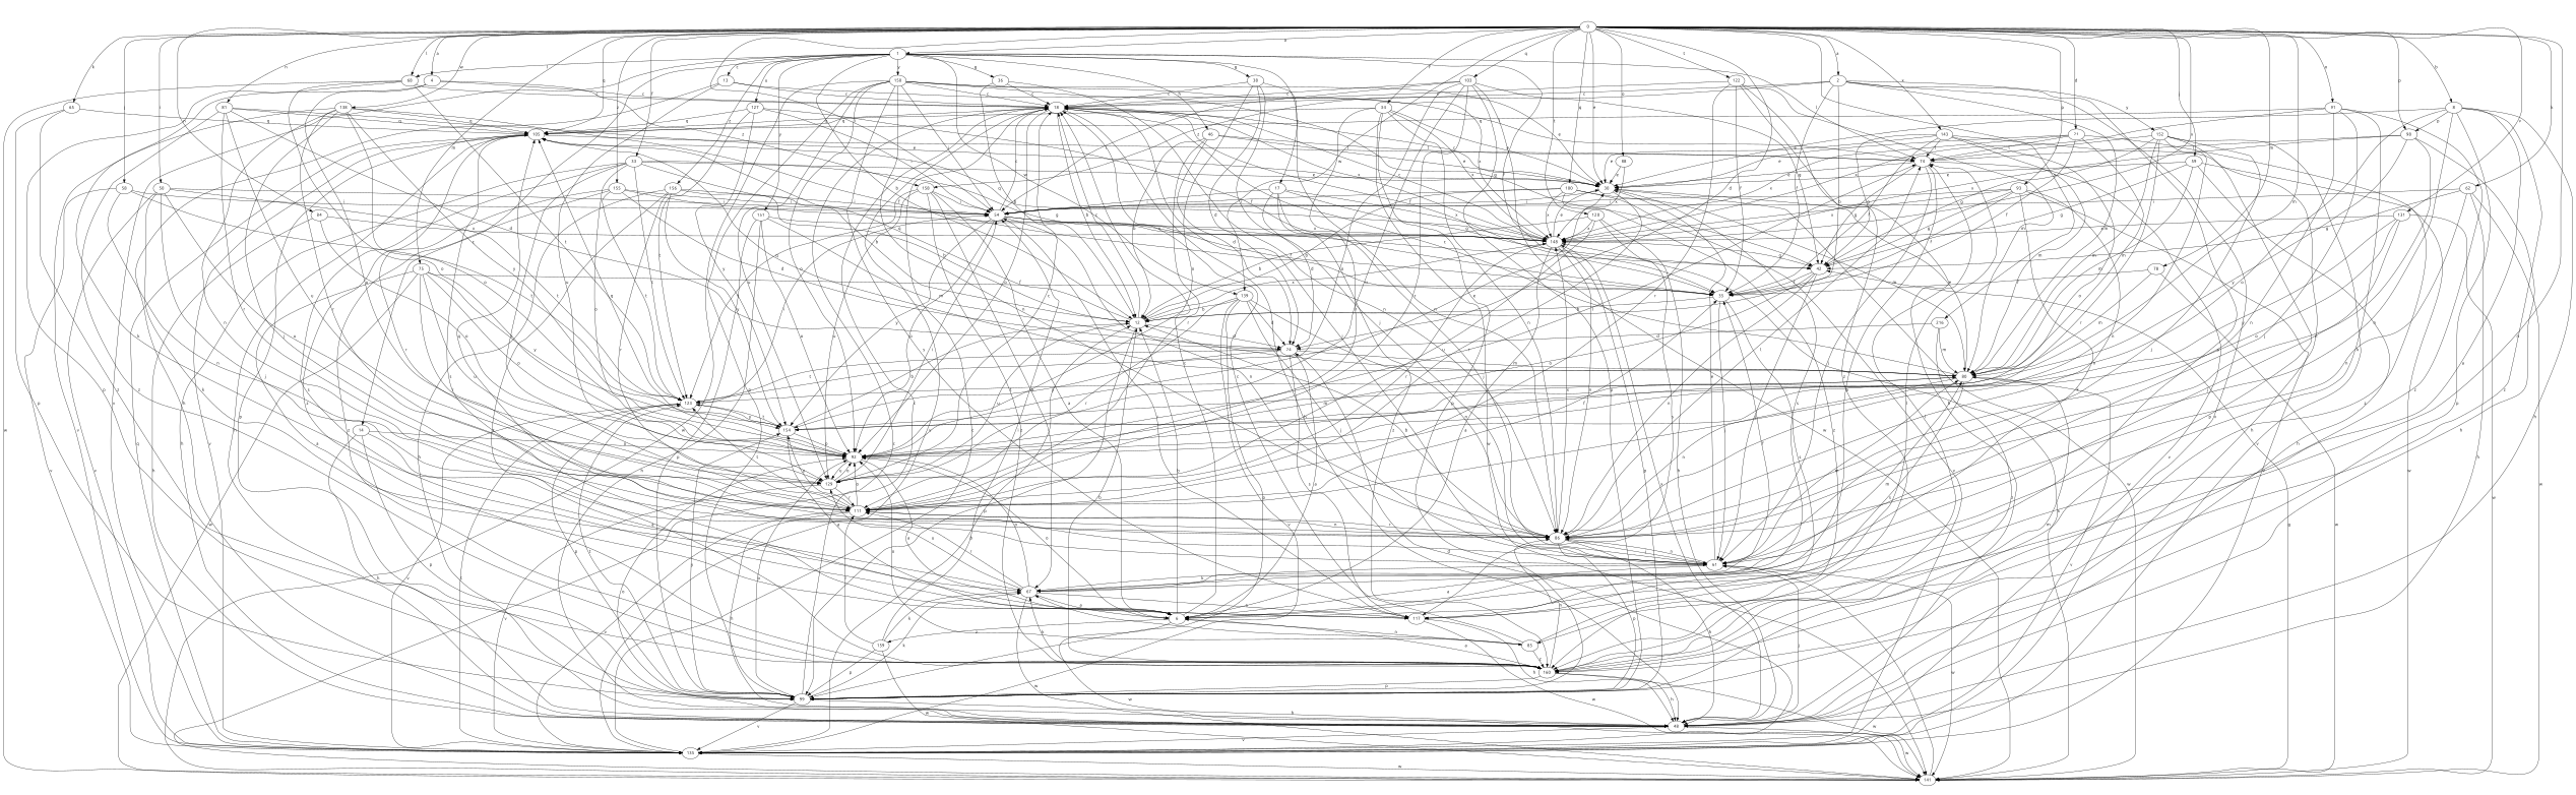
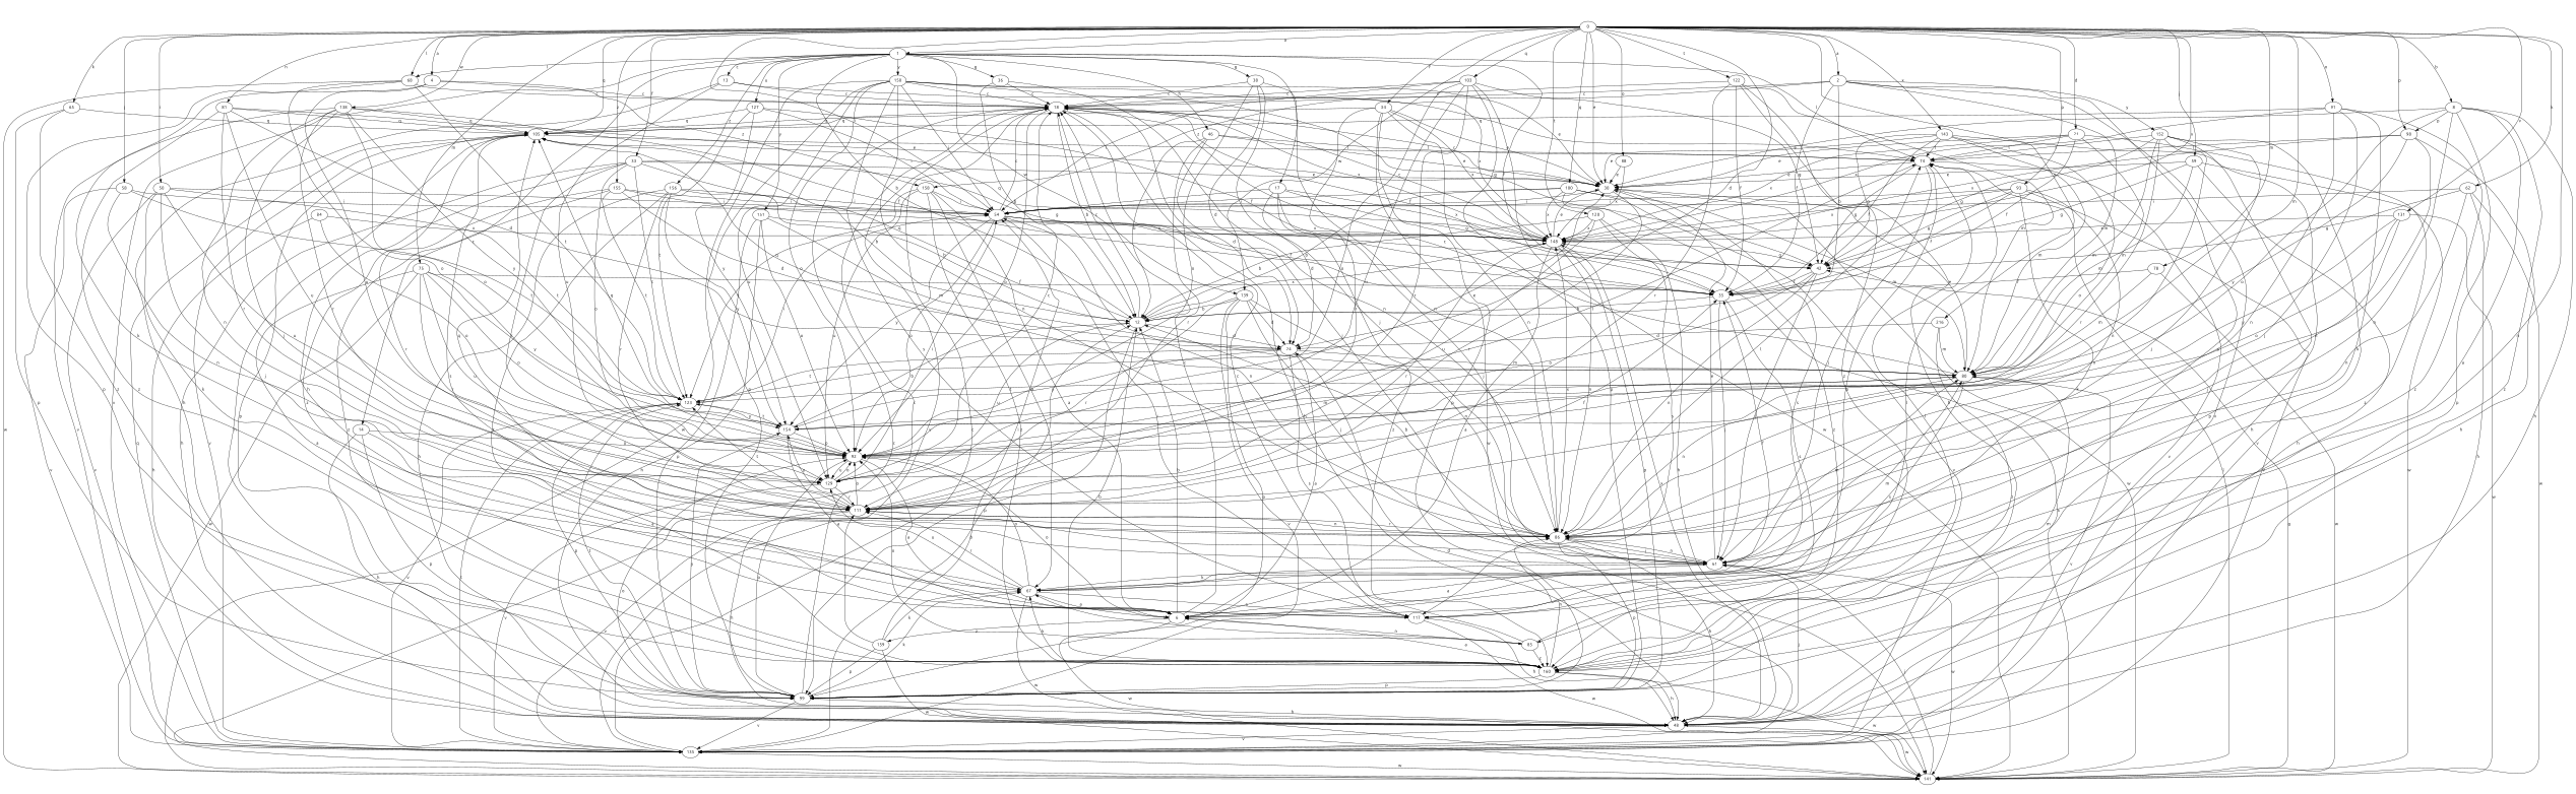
  strict digraph {
    fontname=Ubuntu
    node [fontname=Ubuntu]
    edge [fontname=Ubuntu]
    0
    1
    2
    4
    8
    21
    24
    30
    33
    34
    50
    54
    58
    59
    62
    65
    68
    75
    78
    80
    81
    84
    85
    88
    91
    93
    98
    n28 [label=100]
    103
    105
    n31 [label=216]
    120
    122
    131
    138
    139
    143
    148
    155
    12
    13
    14
    17
    35
    36
    38
    46
    74
    127
    135
    150
    151
    156
    6
    18
    152
    158
    67
    129
    92
    48
    86
    99
    160
    117
    123
    154
    141
    111
    42
    61
    159
    0 -> 1 [label=a]
    0 -> 2 [label=a]
    0 -> 4 [label=a]
    0 -> 8 [label=b]
    0 -> 21 [label=d]
    0 -> 24 [label=d]
    0 -> 30 [label=e]
    0 -> 33 [label=f]
    0 -> 34 [label=f]
    0 -> 50 [label=i]
    0 -> 54 [label=i]
    0 -> 58 [label=j]
    0 -> 59 [label=j]
    0 -> 62 [label=k]
    0 -> 65 [label=k]
    0 -> 68 [label=l]
    0 -> 75 [label=m]
    0 -> 78 [label=m]
    0 -> 80 [label=m]
    0 -> 81 [label=n]
-   0 -> 84 [label=n]
    0 -> 85 [label=n]
    0 -> 88 [label=o]
    0 -> 91 [label=o]
    0 -> 93 [label=p]
    0 -> 98 [label=p]
    0 -> n28 [label=q]
    0 -> 103 [label=q]
    0 -> 105 [label=q]
    0 -> n31 [label=s]
    0 -> 120 [label=t]
    0 -> 122 [label=t]
    0 -> 131 [label=v]
    0 -> 138 [label=w]
    0 -> 139 [label=w]
    0 -> 143 [label=x]
    0 -> 148 [label=x]
    0 -> 155 [label=z]
    1 -> 68 [label=l]
    1 -> 139 [label=w]
    1 -> 12 [label=b]
    1 -> 13 [label=c]
    1 -> 14 [label=c]
    1 -> 17 [label=c]
    1 -> 35 [label=f]
    1 -> 36 [label=g]
    1 -> 38 [label=g]
    1 -> 46 [label=h]
    1 -> 74 [label=l]
    1 -> 127 [label=u]
    1 -> 135 [label=v]
    1 -> 150 [label=y]
    1 -> 151 [label=y]
    1 -> 156 [label=z]
    2 -> 80 [label=m]
    2 -> 12 [label=b]
    2 -> 35 [label=f]
    2 -> 135 [label=v]
    2 -> 6 [label=a]
    2 -> 18 [label=c]
    2 -> 152 [label=y]
    2 -> 158 [label=z]
    4 -> 18 [label=c]
    4 -> 158 [label=z]
    4 -> 67 [label=k]
    4 -> 129 [label=u]
    8 -> 30 [label=e]
    8 -> 98 [label=p]
    8 -> 6 [label=a]
    8 -> 92 [label=o]
    8 -> 48 [label=h]
    8 -> 86 [label=n]
    8 -> 99 [label=p]
    8 -> 160 [label=z]
    21 -> 30 [label=e]
    21 -> 80 [label=m]
    21 -> 148 [label=x]
    21 -> 35 [label=f]
    21 -> 74 [label=l]
    21 -> 160 [label=z]
    24 -> 80 [label=m]
    24 -> 6 [label=a]
    24 -> 117 [label=s]
    24 -> 123 [label=t]
    24 -> 154 [label=y]
    30 -> 54 [label=i]
    30 -> 18 [label=c]
    30 -> 117 [label=s]
    30 -> 141 [label=w]
    30 -> 111 [label=r]
    33 -> 30 [label=e]
    33 -> 12 [label=b]
    33 -> 92 [label=o]
    33 -> 48 [label=h]
-   33 -> 117 [label=s]
+   33 -> 117 [label=h]
    33 -> 123 [label=t]
    33 -> 111 [label=r]
    33 -> 42 [label=g]
    34 -> 30 [label=e]
    34 -> 105 [label=q]
    34 -> 148 [label=x]
    34 -> 86 [label=n]
    34 -> 99 [label=p]
    34 -> 141 [label=w]
    34 -> 111 [label=r]
    50 -> 54 [label=i]
    50 -> 135 [label=v]
    50 -> 67 [label=k]
    50 -> 129 [label=u]
    50 -> 123 [label=t]
    50 -> 61 [label=j]
    54 -> 148 [label=x]
    54 -> 35 [label=f]
    54 -> 18 [label=c]
    54 -> 92 [label=o]
    54 -> 86 [label=n]
    54 -> 154 [label=y]
    58 -> 54 [label=i]
    58 -> 135 [label=v]
    58 -> 86 [label=n]
    58 -> 123 [label=t]
    59 -> 30 [label=e]
    59 -> 80 [label=m]
    59 -> 48 [label=h]
    59 -> 141 [label=w]
    59 -> 42 [label=g]
    62 -> 54 [label=i]
    62 -> 48 [label=h]
    62 -> 86 [label=n]
    62 -> 141 [label=w]
    62 -> 42 [label=g]
    65 -> 105 [label=q]
    65 -> 99 [label=p]
    65 -> 160 [label=z]
    68 -> 18 [label=c]
    68 -> 92 [label=o]
    68 -> 99 [label=p]
    68 -> 123 [label=t]
    68 -> 141 [label=w]
    75 -> 35 [label=f]
    75 -> 6 [label=a]
    75 -> 129 [label=u]
    75 -> 92 [label=o]
    75 -> 154 [label=y]
    75 -> 141 [label=w]
    75 -> 111 [label=r]
    78 -> 80 [label=m]
    78 -> 35 [label=f]
    78 -> 141 [label=w]
    80 -> 30 [label=e]
    80 -> 105 [label=q]
    80 -> 135 [label=v]
    80 -> 18 [label=c]
    80 -> 86 [label=n]
    80 -> 117 [label=s]
    80 -> 123 [label=t]
    81 -> 24 [label=d]
    81 -> 30 [label=e]
    81 -> 105 [label=q]
    81 -> 129 [label=u]
    81 -> 160 [label=z]
    81 -> 111 [label=r]
    84 -> 148 [label=x]
    84 -> 92 [label=o]
    84 -> 48 [label=h]
    85 -> 74 [label=l]
    85 -> 18 [label=c]
    85 -> 67 [label=k]
    85 -> 92 [label=o]
    85 -> 160 [label=z]
    88 -> 30 [label=e]
    88 -> 148 [label=x]
    91 -> 105 [label=q]
    91 -> 148 [label=x]
    91 -> 67 [label=k]
    91 -> 86 [label=n]
    91 -> 160 [label=z]
    91 -> 61 [label=j]
    93 -> 54 [label=i]
    93 -> 148 [label=x]
    93 -> 35 [label=f]
    93 -> 135 [label=v]
    93 -> 67 [label=k]
    93 -> 86 [label=n]
    93 -> 42 [label=g]
    98 -> 148 [label=x]
    98 -> 74 [label=l]
    98 -> 48 [label=h]
    98 -> 86 [label=n]
    98 -> 154 [label=y]
    n28 -> 54 [label=i]
    n28 -> 80 [label=m]
    n28 -> 148 [label=x]
    n28 -> 12 [label=b]
    n28 -> 135 [label=v]
    n28 -> 160 [label=z]
    103 -> 54 [label=i]
    103 -> 18 [label=c]
    103 -> 129 [label=u]
    103 -> 92 [label=o]
    103 -> 99 [label=p]
    103 -> 141 [label=w]
    103 -> 111 [label=r]
    103 -> 42 [label=g]
    105 -> 74 [label=l]
    105 -> 135 [label=v]
    105 -> 48 [label=h]
    105 -> 99 [label=p]
    105 -> 160 [label=z]
    105 -> 117 [label=s]
    n31 -> 24 [label=d]
    n31 -> 80 [label=m]
    n31 -> 160 [label=z]
    120 -> 148 [label=x]
    120 -> 12 [label=b]
    120 -> 129 [label=u]
    120 -> 48 [label=h]
    120 -> 117 [label=s]
    122 -> 80 [label=m]
    122 -> 35 [label=f]
    122 -> 18 [label=c]
    122 -> 48 [label=h]
    122 -> 160 [label=z]
    122 -> 111 [label=r]
    131 -> 148 [label=x]
    131 -> 92 [label=o]
    131 -> 154 [label=y]
    131 -> 141 [label=w]
    131 -> 61 [label=j]
    138 -> 105 [label=q]
    138 -> 35 [label=f]
    138 -> 135 [label=v]
    138 -> 92 [label=o]
    138 -> 86 [label=n]
    138 -> 154 [label=y]
    138 -> 111 [label=r]
    138 -> 61 [label=j]
    139 -> 24 [label=d]
    139 -> 12 [label=b]
    139 -> 135 [label=v]
    139 -> 86 [label=n]
    139 -> 99 [label=p]
    139 -> 111 [label=r]
    139 -> 61 [label=j]
    143 -> 30 [label=e]
    143 -> 80 [label=m]
    143 -> 35 [label=f]
    143 -> 74 [label=l]
    143 -> 92 [label=o]
    143 -> 48 [label=h]
    143 -> 42 [label=g]
    148 -> 30 [label=e]
    148 -> 105 [label=q]
    148 -> 6 [label=a]
    148 -> 18 [label=c]
    148 -> 86 [label=n]
    148 -> 99 [label=p]
    148 -> 111 [label=r]
    148 -> 42 [label=g]
    155 -> 24 [label=d]
    155 -> 54 [label=i]
    155 -> 148 [label=x]
    155 -> 160 [label=z]
    155 -> 123 [label=t]
    155 -> 111 [label=r]
    12 -> 24 [label=d]
    12 -> 105 [label=q]
    12 -> 148 [label=x]
    12 -> 18 [label=c]
    12 -> 129 [label=u]
    12 -> 99 [label=p]
    13 -> 74 [label=l]
    13 -> 18 [label=c]
    13 -> 129 [label=u]
    13 -> 48 [label=h]
    14 -> 6 [label=a]
    14 -> 92 [label=o]
    14 -> 48 [label=h]
    14 -> 99 [label=p]
    17 -> 24 [label=d]
    17 -> 54 [label=i]
    17 -> 148 [label=x]
    17 -> 160 [label=z]
    17 -> 42 [label=g]
    17 -> 61 [label=j]
    35 -> 12 [label=b]
    35 -> 117 [label=s]
    35 -> 61 [label=j]
    36 -> 12 [label=b]
    36 -> 18 [label=c]
    36 -> 86 [label=n]
    38 -> 24 [label=d]
    38 -> 18 [label=c]
    38 -> 92 [label=o]
    38 -> 86 [label=n]
    38 -> 61 [label=j]
    46 -> 24 [label=d]
    46 -> 30 [label=e]
    46 -> 12 [label=b]
    46 -> 74 [label=l]
    46 -> 111 [label=r]
    74 -> 30 [label=e]
    74 -> 135 [label=v]
    74 -> 6 [label=a]
    74 -> 42 [label=g]
    74 -> 61 [label=j]
    127 -> 54 [label=i]
    127 -> 105 [label=q]
    127 -> 35 [label=f]
    127 -> 123 [label=t]
    127 -> 154 [label=y]
    135 -> 24 [label=d]
    135 -> 105 [label=q]
    135 -> 12 [label=b]
    135 -> 18 [label=c]
    135 -> 123 [label=t]
    135 -> 141 [label=w]
    150 -> 30 [label=e]
    150 -> 54 [label=i]
    150 -> 148 [label=x]
    150 -> 18 [label=c]
    150 -> 129 [label=u]
    150 -> 92 [label=o]
    150 -> 86 [label=n]
    150 -> 99 [label=p]
    150 -> 117 [label=s]
    150 -> 141 [label=w]
    150 -> 42 [label=g]
    151 -> 80 [label=m]
    151 -> 148 [label=x]
    151 -> 92 [label=o]
    151 -> 48 [label=h]
    151 -> 99 [label=p]
    156 -> 54 [label=i]
    156 -> 12 [label=b]
    156 -> 48 [label=h]
    156 -> 160 [label=z]
    156 -> 154 [label=y]
    156 -> 111 [label=r]
    6 -> 85 [label=n]
    6 -> 12 [label=b]
    6 -> 18 [label=c]
    6 -> 92 [label=o]
    6 -> 141 [label=w]
    6 -> 159 [label=z]
    18 -> 105 [label=q]
    18 -> 148 [label=x]
    18 -> 12 [label=b]
    18 -> 35 [label=f]
    18 -> 135 [label=v]
    18 -> 92 [label=o]
    18 -> 48 [label=h]
    18 -> 61 [label=j]
    152 -> 80 [label=m]
    152 -> 74 [label=l]
    152 -> 135 [label=v]
    152 -> 86 [label=n]
    152 -> 99 [label=p]
    152 -> 111 [label=r]
    152 -> 42 [label=g]
    152 -> 61 [label=j]
    158 -> 54 [label=i]
    158 -> 6 [label=a]
    158 -> 67 [label=k]
    158 -> 129 [label=u]
    158 -> 160 [label=z]
    158 -> 123 [label=t]
    67 -> 80 [label=m]
    67 -> 35 [label=f]
    67 -> 6 [label=a]
    67 -> 129 [label=u]
    67 -> 92 [label=o]
    67 -> 117 [label=s]
    67 -> 141 [label=w]
    67 -> 111 [label=r]
    129 -> 54 [label=i]
    129 -> 135 [label=v]
    129 -> 18 [label=c]
    129 -> 92 [label=o]
    129 -> 111 [label=r]
    92 -> 105 [label=q]
    92 -> 74 [label=l]
    92 -> 6 [label=a]
    92 -> 129 [label=u]
    48 -> 148 [label=x]
    48 -> 135 [label=v]
    48 -> 92 [label=o]
    48 -> 141 [label=w]
    48 -> 61 [label=j]
    86 -> 105 [label=q]
    86 -> 148 [label=x]
    86 -> 12 [label=b]
    86 -> 74 [label=l]
    86 -> 48 [label=h]
    86 -> 99 [label=p]
    86 -> 111 [label=r]
    86 -> 61 [label=j]
    99 -> 135 [label=v]
    99 -> 18 [label=c]
    99 -> 67 [label=k]
    99 -> 92 [label=o]
    99 -> 48 [label=h]
    99 -> 123 [label=t]
    99 -> 154 [label=y]
    160 -> 80 [label=m]
    160 -> 12 [label=b]
    160 -> 74 [label=l]
    160 -> 6 [label=a]
    160 -> 67 [label=k]
    160 -> 48 [label=h]
    160 -> 86 [label=n]
    160 -> 99 [label=p]
    160 -> 141 [label=w]
    117 -> 54 [label=i]
    117 -> 48 [label=h]
    117 -> 141 [label=w]
    123 -> 30 [label=e]
    123 -> 54 [label=i]
    123 -> 135 [label=v]
    123 -> 99 [label=p]
    123 -> 154 [label=y]
    154 -> 80 [label=m]
    154 -> 12 [label=b]
    154 -> 6 [label=a]
    154 -> 92 [label=o]
    154 -> 123 [label=t]
    141 -> 148 [label=x]
+   141 -> 74 [label=l]
    141 -> 18 [label=c]
    141 -> 42 [label=g]
    141 -> 61 [label=j]
    111 -> 35 [label=f]
    111 -> 135 [label=v]
    111 -> 92 [label=o]
    111 -> 48 [label=h]
    111 -> 86 [label=n]
    111 -> 123 [label=t]
    111 -> 154 [label=y]
    42 -> 35 [label=f]
    42 -> 92 [label=o]
    42 -> 86 [label=n]
    42 -> 61 [label=j]
    61 -> 30 [label=e]
    61 -> 80 [label=m]
    61 -> 6 [label=a]
    61 -> 67 [label=k]
    61 -> 86 [label=n]
    61 -> 141 [label=w]
    159 -> 54 [label=i]
    159 -> 67 [label=k]
    159 -> 99 [label=p]
    159 -> 141 [label=w]
    159 -> 111 [label=r]
  }
